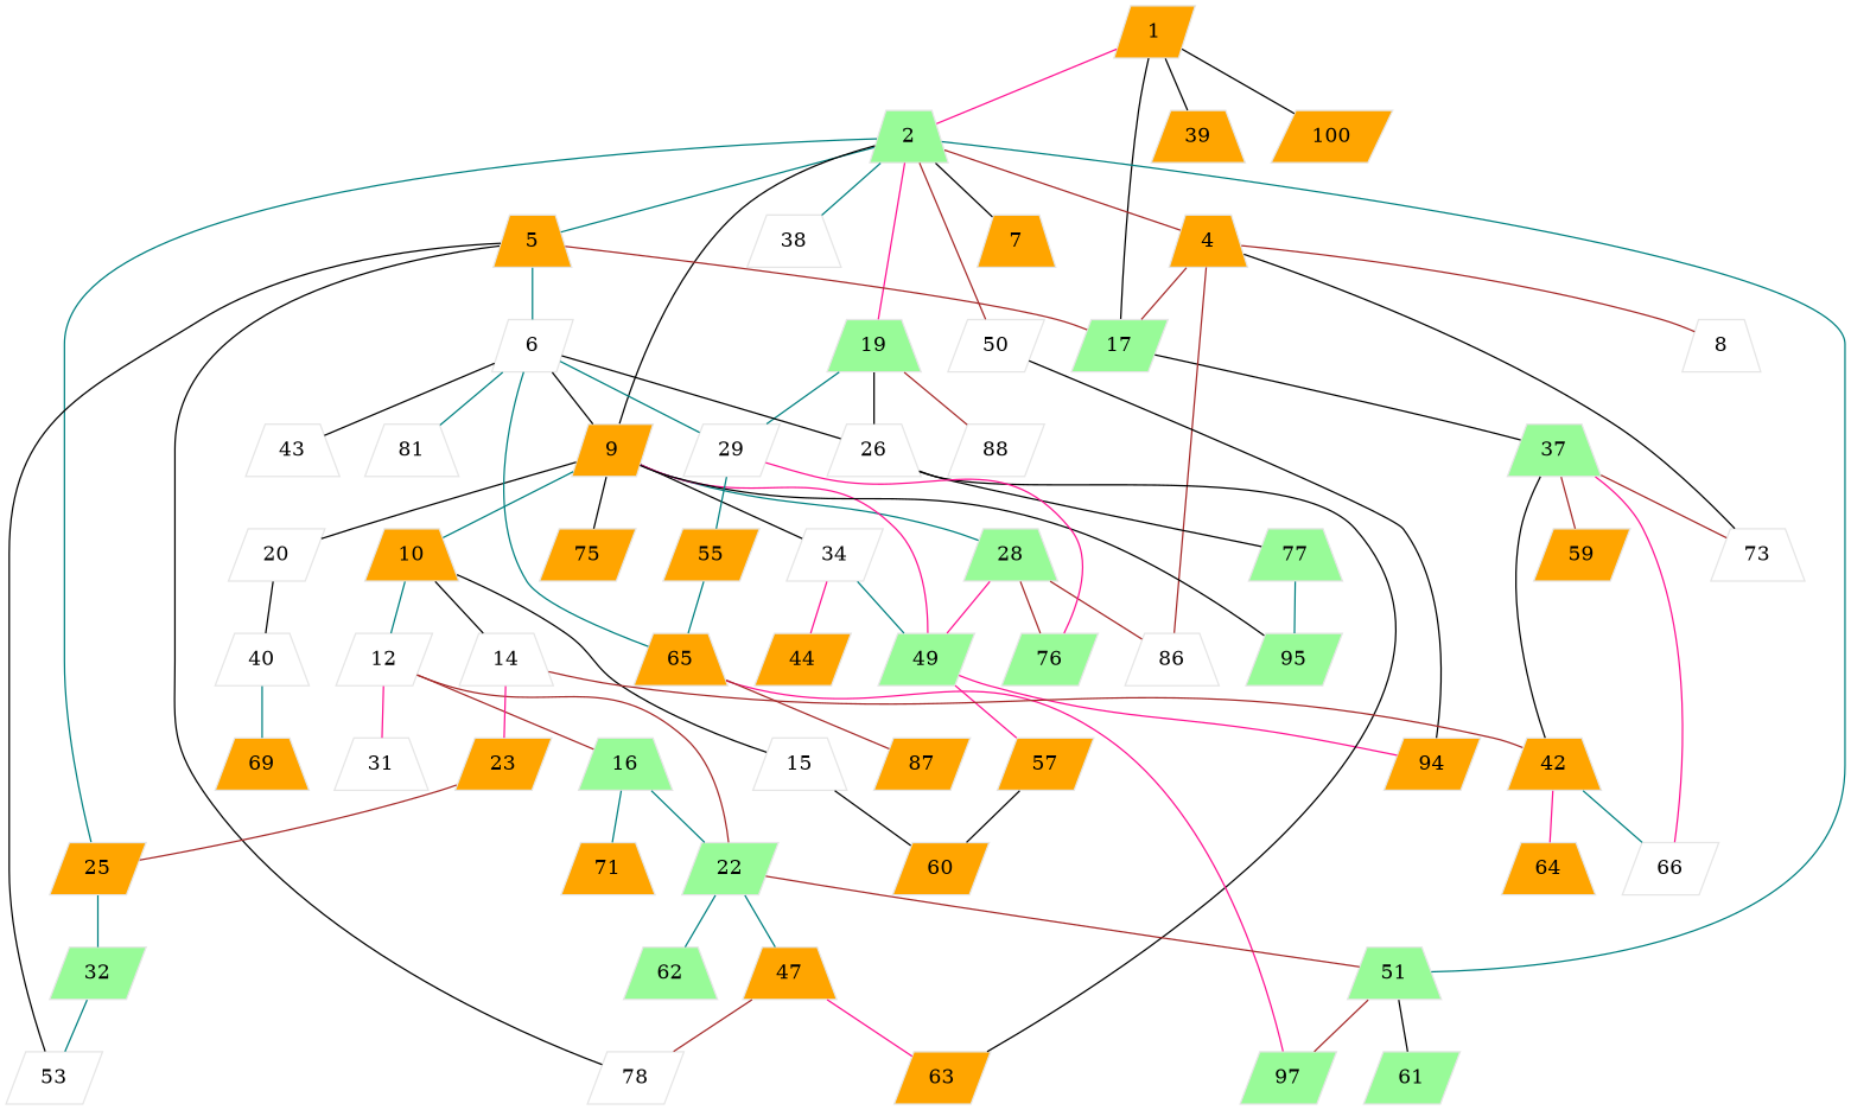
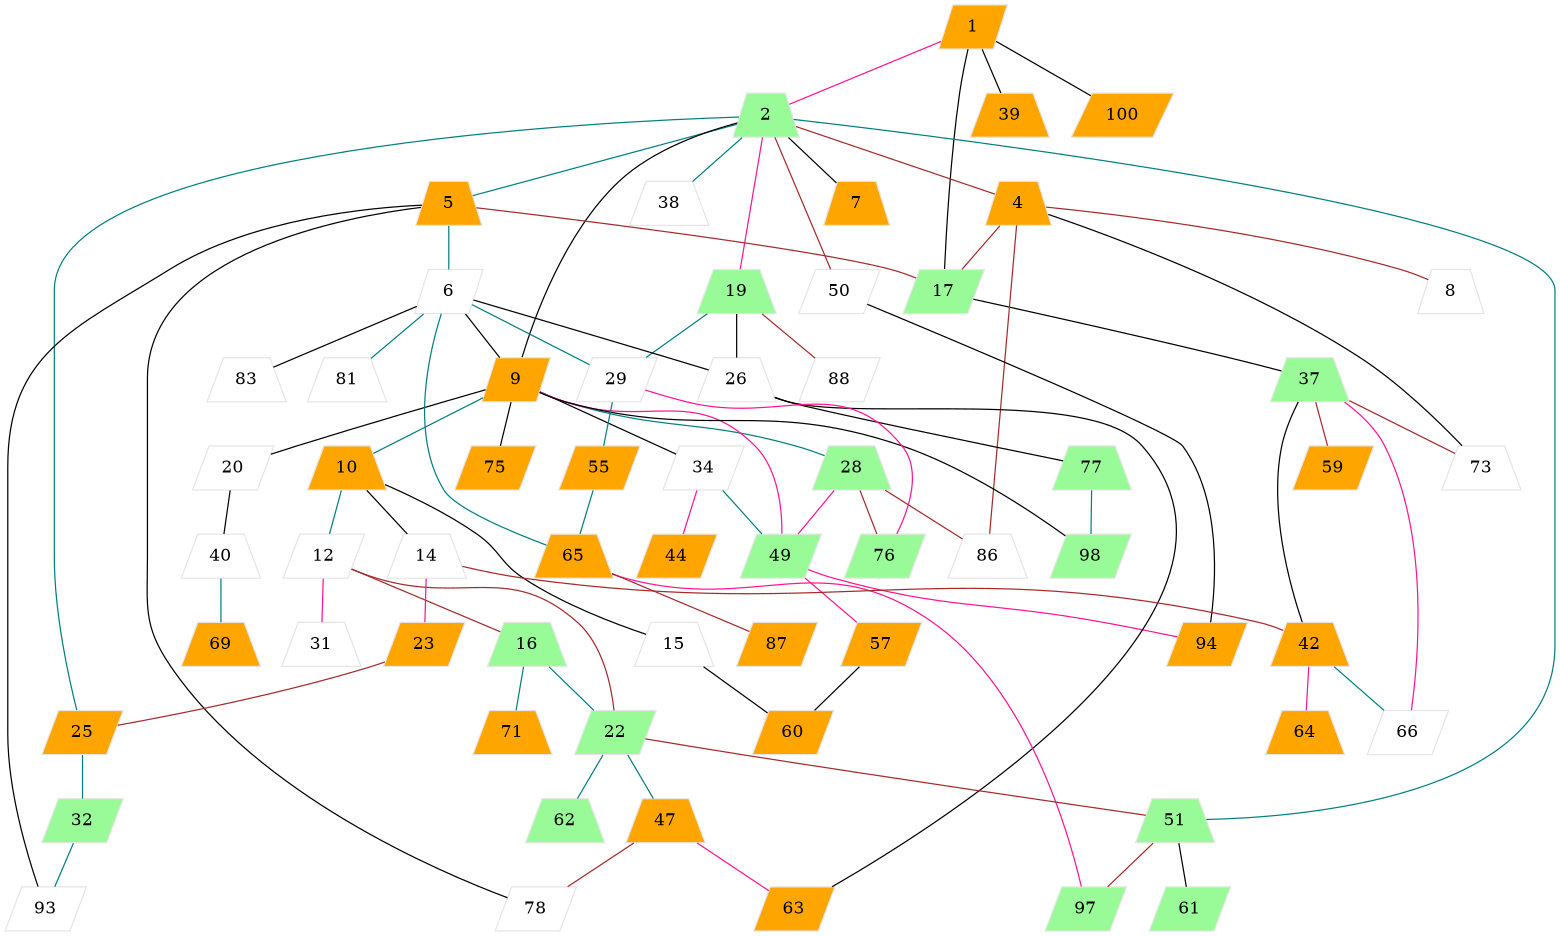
  graph {
    node [color=gray90 fillcolor=orange shape=parallelogram style=filled]
    edge [color=black]
    1 [super="+11"]
    2 [fillcolor=palegreen shape=trapezium super="+3"]
    17 [fillcolor=palegreen super="+90"]
    39 [shape=trapezium]
    100
    4 [shape=trapezium super="+70"]
    5 [shape=trapezium super="+48"]
    7 [shape=trapezium super="+18"]
    9 [super="+13"]
    19 [fillcolor=palegreen shape=trapezium super="+21"]
    25 [super="+33"]
    38 [fillcolor=white shape=trapezium]
    50 [fillcolor=white]
    51 [fillcolor=palegreen shape=trapezium super="+80"]
    37 [fillcolor=palegreen shape=trapezium super="+92"]
    8 [fillcolor=white shape=trapezium super="+24"]
    73 [fillcolor=white shape=trapezium super="+91"]
    86 [fillcolor=white shape=trapezium super="+89"]
    6 [fillcolor=white super="+30"]
    78 [fillcolor=white]
-   93 [fillcolor=white label=53]
+   93 [fillcolor=white]
    10 [shape=trapezium super="+85"]
    20 [fillcolor=white]
    28 [fillcolor=palegreen shape=trapezium super="+45"]
    34 [fillcolor=white super="+35"]
    49 [fillcolor=palegreen super="+54"]
    75
-   95 [fillcolor=palegreen]
+   95 [fillcolor=palegreen label=98]
    26 [fillcolor=white shape=trapezium super="+53"]
    29 [fillcolor=white super="+79"]
    88 [fillcolor=white]
    32 [fillcolor=palegreen]
    94
    61 [fillcolor=palegreen]
    97 [fillcolor=palegreen super="+98"]
-   43 [fillcolor=white shape=trapezium]
+   43 [fillcolor=white shape=trapezium label=83]
    65 [shape=trapezium super="+84"]
    81 [fillcolor=white shape=trapezium]
    63 [super="+99"]
    n40 [fillcolor=palegreen label=77 shape=trapezium super="+74"]
    76 [fillcolor=palegreen super="+96"]
    55 [super="+56"]
    87
    12 [fillcolor=white super="+52"]
    14 [fillcolor=white shape=trapezium super="+72"]
    15 [fillcolor=white shape=trapezium super="+41"]
    40 [fillcolor=white shape=trapezium]
    44
    57 [super="+68"]
    16 [fillcolor=palegreen shape=trapezium super="+77"]
    22 [fillcolor=palegreen super="+36"]
    31 [fillcolor=white shape=trapezium super="+46"]
    23 [super="+27"]
    42 [shape=trapezium super="+58"]
    60
    71 [shape=trapezium]
    47 [shape=trapezium super="+82"]
    62 [fillcolor=palegreen shape=trapezium]
    66 [fillcolor=white super="+83"]
    64 [shape=trapezium]
    59
    69 [shape=trapezium]
    1 -- 2 [color=deeppink]
    1 -- 17
    1 -- 39
    1 -- 100
    2 -- 4 [color=brown]
    2 -- 5 [color=teal]
    2 -- 7
    2 -- 9
    2 -- 19 [color=deeppink]
    2 -- 25 [color=teal]
    2 -- 38 [color=teal]
    2 -- 50 [color=brown]
    2 -- 51 [color=teal]
    17 -- 37
    4 -- 17 [color=brown]
    4 -- 8 [color=brown]
    4 -- 73
    4 -- 86 [color=brown]
    5 -- 17 [color=brown]
    5 -- 6 [color=teal]
    5 -- 78
    5 -- 93
    9 -- 10 [color=teal weight=2]
    9 -- 20
    9 -- 28 [color=teal]
    9 -- 34
    9 -- 49 [color=deeppink]
    9 -- 75
    9 -- 95
    19 -- 26
    19 -- 29 [color=teal]
    19 -- 88 [color=brown]
    25 -- 32 [color=teal]
    50 -- 94
    51 -- 61
    51 -- 97 [color=brown]
    37 -- 73 [color=brown]
    37 -- 42
    37 -- 66 [color=deeppink]
    37 -- 59 [color=brown]
    6 -- 9
    6 -- 26
    6 -- 29 [color=teal]
    6 -- 43
    6 -- 65 [color=teal]
    6 -- 81 [color=teal]
    10 -- 12 [color=teal]
    10 -- 14
    10 -- 15
    20 -- 40
    28 -- 86 [color=brown]
    28 -- 49 [color=deeppink]
    28 -- 76 [color=brown]
    34 -- 49 [color=teal]
    34 -- 44 [color=deeppink]
    49 -- 94 [color=deeppink]
    49 -- 57 [color=deeppink]
    26 -- 63
    26 -- n40
    29 -- 76 [color=deeppink]
    29 -- 55 [color=teal]
    32 -- 93 [color=teal]
    65 -- 97 [color=deeppink]
    65 -- 87 [color=brown]
    n40 -- 95 [color=teal]
    55 -- 65 [color=teal]
    12 -- 16 [color=brown]
    12 -- 22 [color=brown]
    12 -- 31 [color=deeppink weight=2]
    14 -- 23 [color=deeppink]
    14 -- 42 [color=brown]
    15 -- 60
    40 -- 69 [color=teal]
    57 -- 60
    16 -- 22 [color=teal]
    16 -- 71 [color=teal]
    22 -- 51 [color=brown]
    22 -- 47 [color=teal]
    22 -- 62 [color=teal]
    23 -- 25 [color=brown weight=2]
    42 -- 66 [color=teal]
    42 -- 64 [color=deeppink]
    47 -- 78 [color=brown]
    47 -- 63 [color=deeppink]
  }
